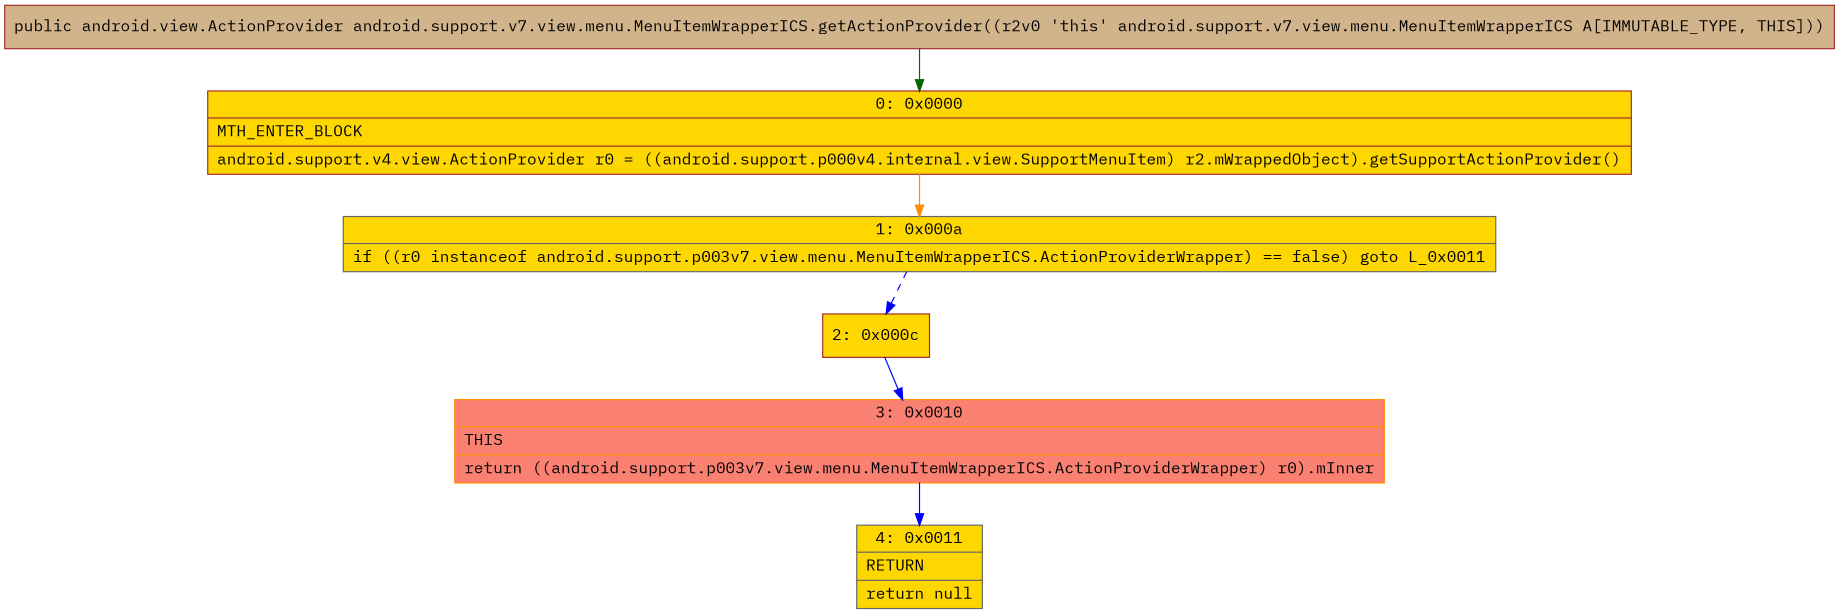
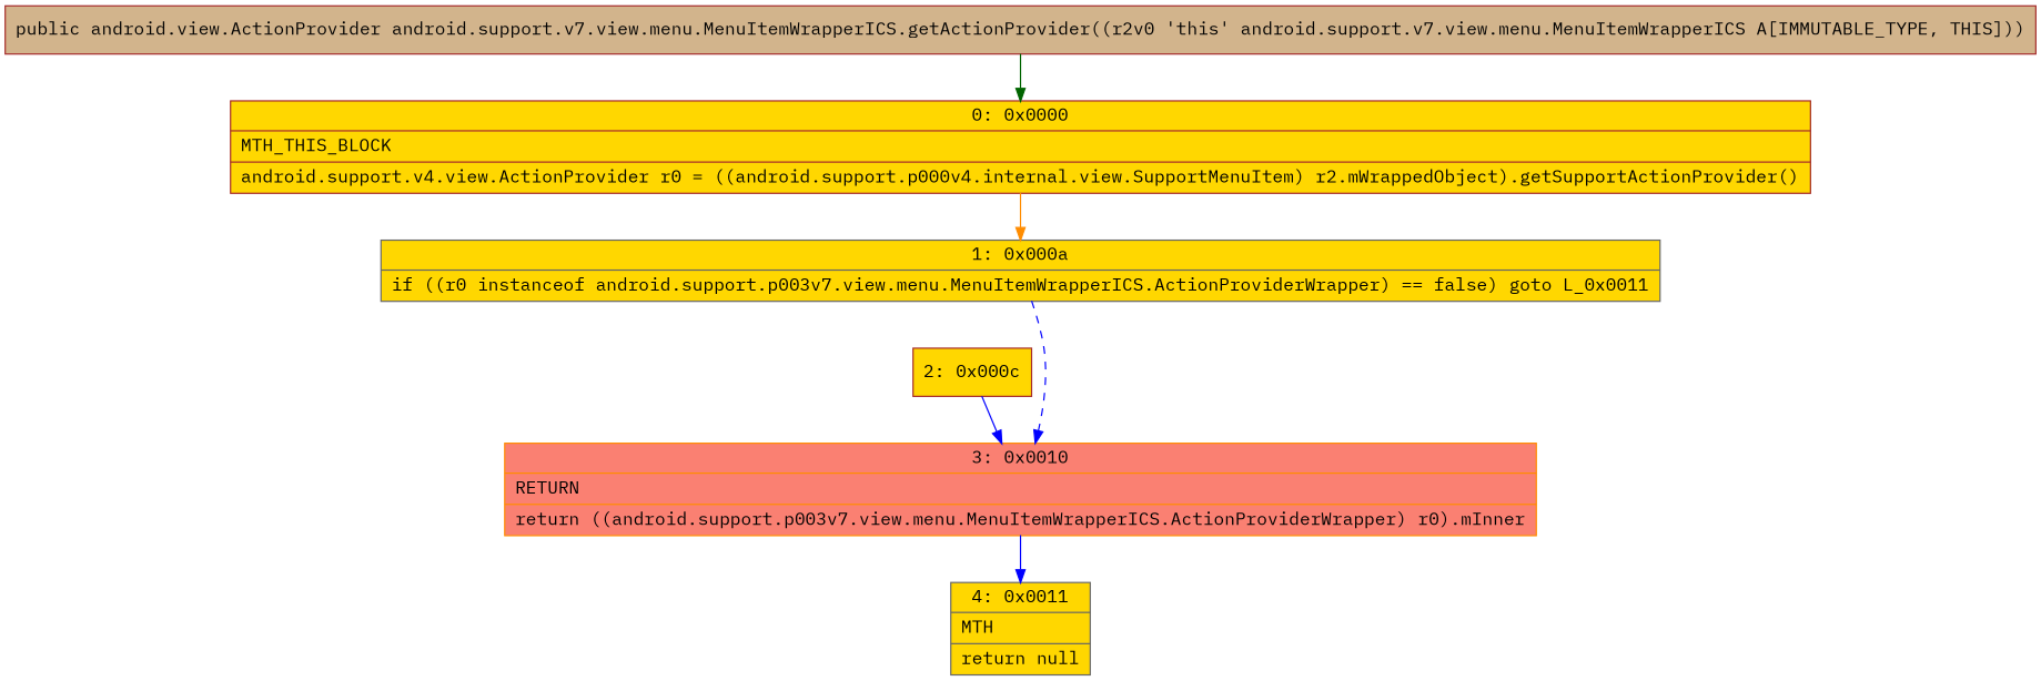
  digraph {
    fontname="IBM Plex Mono"
    node [color=brown fillcolor=gold fontname="IBM Plex Mono" shape=record style=filled]
    edge [color=blue fontname="IBM Plex Mono"]
-   n1 [label="{0\:\ 0x0000|MTH_ENTER_BLOCK\l|android.support.v4.view.ActionProvider r0 = ((android.support.p000v4.internal.view.SupportMenuItem) r2.mWrappedObject).getSupportActionProvider()\l}"]
+   n1 [label="{0\:\ 0x0000|MTH_THIS_BLOCK\l|android.support.v4.view.ActionProvider r0 = ((android.support.p000v4.internal.view.SupportMenuItem) r2.mWrappedObject).getSupportActionProvider()\l}"]
    n2 [color=gray40 label="{1\:\ 0x000a|if ((r0 instanceof android.support.p003v7.view.menu.MenuItemWrapperICS.ActionProviderWrapper) == false) goto L_0x0011\l}"]
    n3 [label="{2\:\ 0x000c}"]
-   n4 [color=darkorange fillcolor=salmon label="{3\:\ 0x0010|THIS\l|return ((android.support.p003v7.view.menu.MenuItemWrapperICS.ActionProviderWrapper) r0).mInner\l}"]
-   n5 [color=gray40 label="{4\:\ 0x0011|RETURN\l|return null\l}"]
+   n4 [color=darkorange fillcolor=salmon label="{3\:\ 0x0010|RETURN\l|return ((android.support.p003v7.view.menu.MenuItemWrapperICS.ActionProviderWrapper) r0).mInner\l}"]
+   n5 [color=gray40 label="{4\:\ 0x0011|MTH\l|return null\l}"]
    n6 [fillcolor=tan label="{public android.view.ActionProvider android.support.v7.view.menu.MenuItemWrapperICS.getActionProvider((r2v0 'this' android.support.v7.view.menu.MenuItemWrapperICS A[IMMUTABLE_TYPE, THIS])) }"]
    n1 -> n2 [color=darkorange]
-   n2 -> n3 [style=dashed]
+   n2 -> n4 [style=dashed]
    n3 -> n4
    n4 -> n5
    n6 -> n1 [color=darkgreen]
  }
